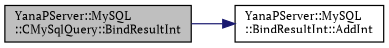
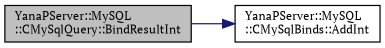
  digraph {
    rankdir=LR
    fontname="PT Serif"
    node [color=black fontname="PT Serif" fontsize=10 shape=record style=filled]
    n1 [fillcolor=grey75 fontcolor=black height=0.2 label="YanaPServer::MySQL\l::CMySqlQuery::BindResultInt" width=0.4]
-   n2 [fillcolor=white height=0.2 label="YanaPServer::MySQL\l::BindResultInt::AddInt" width=0.4]
+   n2 [fillcolor=white height=0.2 label="YanaPServer::MySQL\l::CMySqlBinds::AddInt" width=0.4]
    n1 -> n2 [color=midnightblue fontname="PT Serif" fontsize=10 labelfontname=Helvetica labelfontsize=10 style=solid]
  }
